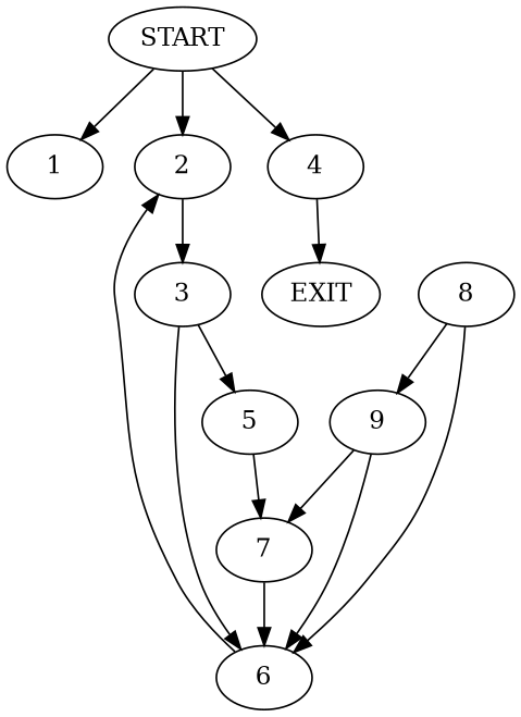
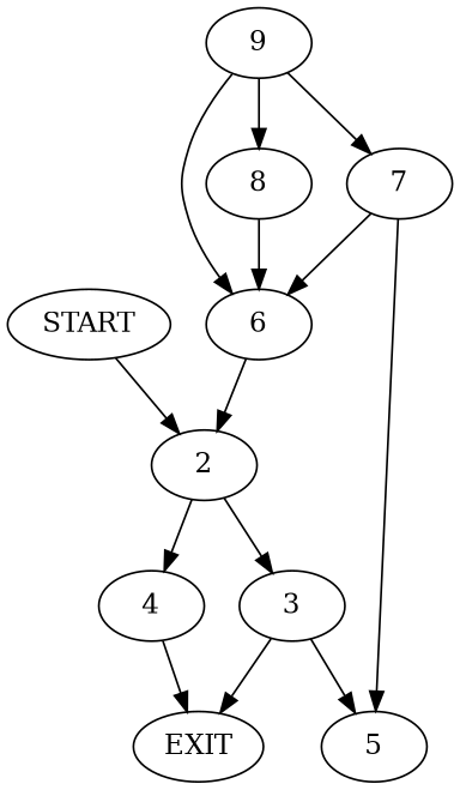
  digraph {
    n1 [label=START]
-   1
    2
    n4 [label=EXIT]
    3
    4
    5
    6
    7
    8
    9
-   n1 -> 1
    n1 -> 2
    2 -> 3
-   n1 -> 4
+   2 -> 4
    3 -> 5
-   3 -> 6
+   3 -> n4
    4 -> n4
-   5 -> 7
+   7 -> 5
    6 -> 2
    7 -> 6
    8 -> 6
-   8 -> 9
+   9 -> 8
    9 -> 6
    9 -> 7
  }
